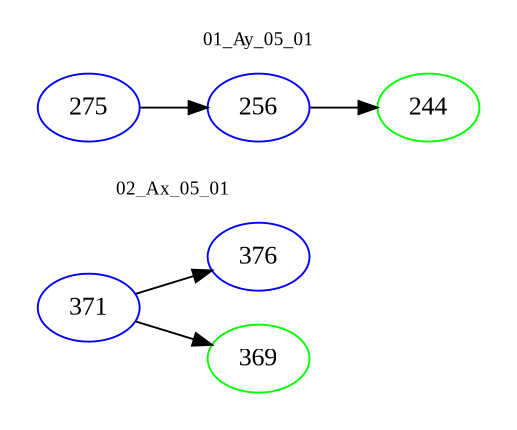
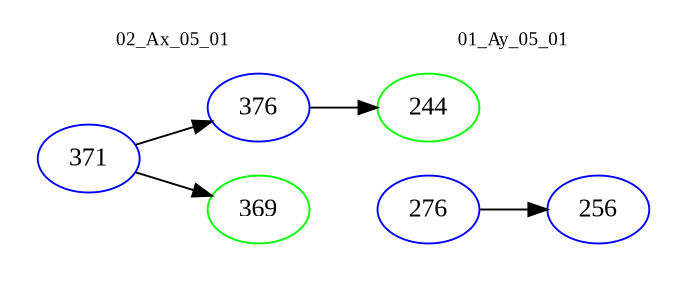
  digraph {
    fontname="Liberation Serif"
    rankdir=LR
    node [color=blue fontname="Liberation Serif"]
    edge [color=black fontname="Liberation Serif"]
    n1 [label=371]
    n2 [color=green label=369]
    n3 [label=376]
    n4 [label=256]
    n5 [color=green label=244]
-   n6 [label=275]
+   n6 [label=276]
    subgraph cluster_1 {
      color=white
      fontsize=10
      label="02_Ax_05_01"
      n1
      n2
      n3
    }
    subgraph cluster_2 {
      color=white
      fontsize=10
      label="01_Ay_05_01"
      n4
      n5
      n6
    }
    n1 -> n2
    n1 -> n3
-   n4 -> n5
+   n3 -> n5
    n6 -> n4
  }
